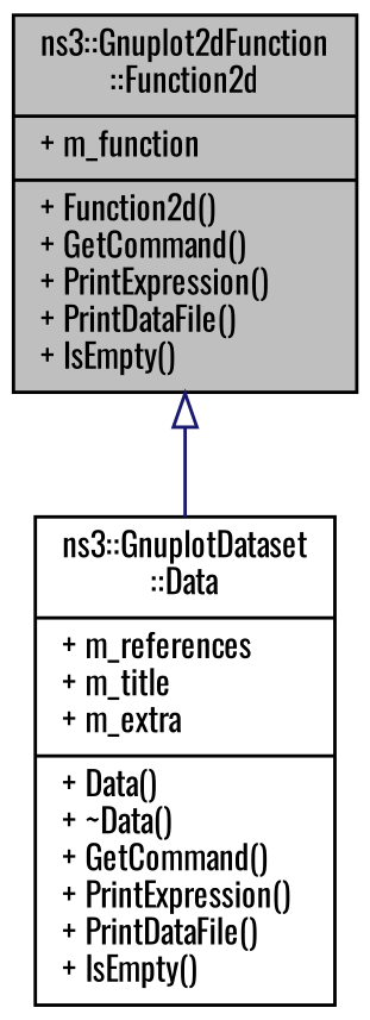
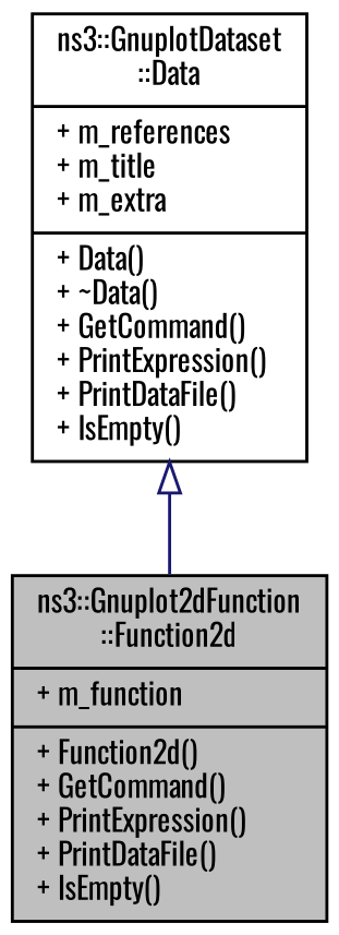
  digraph {
    fontname=Oswald
    node [color=black fontname=Oswald fontsize=10 shape=record style=filled]
    n1 [fillcolor=grey75 fontcolor=black height=0.2 label="{ns3::Gnuplot2dFunction\l::Function2d\n|+ m_function\l|+ Function2d()\l+ GetCommand()\l+ PrintExpression()\l+ PrintDataFile()\l+ IsEmpty()\l}" width=0.4]
    n2 [fillcolor=white height=0.2 label="{ns3::GnuplotDataset\l::Data\n|+ m_references\l+ m_title\l+ m_extra\l|+ Data()\l+ ~Data()\l+ GetCommand()\l+ PrintExpression()\l+ PrintDataFile()\l+ IsEmpty()\l}" width=0.4]
-   n1 -> n2 [arrowtail=onormal color=midnightblue dir=back fontname=Oswald fontsize=10 labelfontname=Helvetica labelfontsize=10 style=solid]
+   n2 -> n1 [arrowtail=onormal color=midnightblue dir=back fontname=Oswald fontsize=10 labelfontname=Helvetica labelfontsize=10 style=solid]
  }
